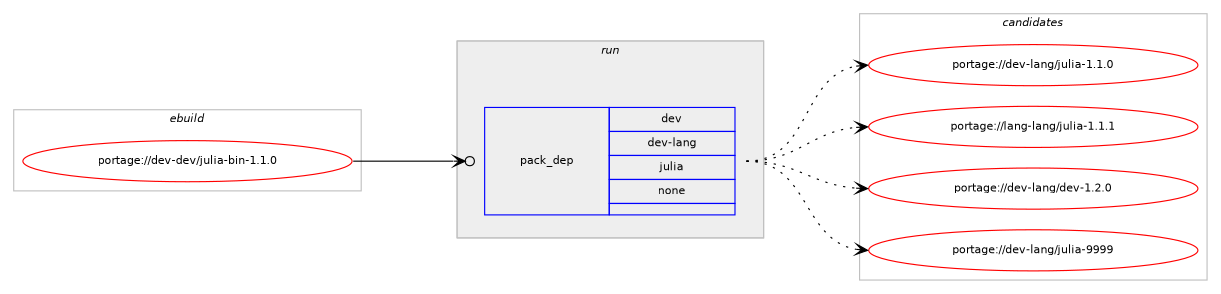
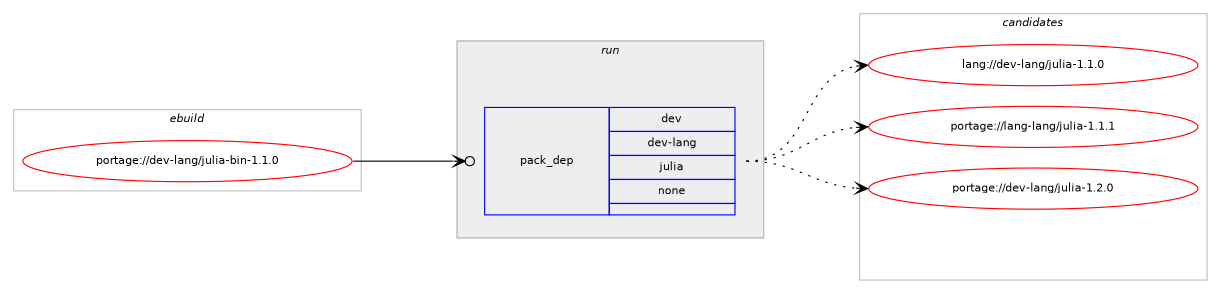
  digraph {
    compound=true
    concentrate=true
    fontname=Helvetica
    fontsize=10
    newrank=true
    rankdir=LR
    ranksep=1.5
    node [color=red fontname=Helvetica fontsize=10]
    edge [arrowhead=vee headport=w style=dotted tailport=e weight=100]
-   n1 [label="portage://dev-dev/julia-bin-1.1.0" width=4]
+   n1 [label="portage://dev-lang/julia-bin-1.1.0" width=4]
    n2 [color=blue label=<<TABLE BORDER="0" CELLBORDER="1" CELLSPACING="0" CELLPADDING="4" WIDTH="220"><TR><TD ROWSPAN="6" CELLPADDING="30">pack_dep</TD></TR><TR><TD WIDTH="110">dev</TD></TR><TR><TD>dev-lang</TD></TR><TR><TD>julia</TD></TR><TR><TD>none</TD></TR><TR><TD></TD></TR></TABLE>> shape=none]
-   n3 [label="portage://dev-lang/julia-1.1.0" width=4]
+   n3 [label="lang://dev-lang/julia-1.1.0" width=4]
    n4 [label="portage://lang-lang/julia-1.1.1" width=4]
-   n5 [label="portage://dev-lang/dev-1.2.0" width=4]
-   n6 [label="portage://dev-lang/julia-9999" width=4]
+   n5 [label="portage://dev-lang/julia-1.2.0" width=4]
    subgraph cluster_1 {
      color=gray
      label=<<i>ebuild</i>>
      rank=same
      n1
    }
    subgraph cluster_2 {
      color=gray
      label=<<i>dependencies</i>>
      subgraph cluster_3 {
        color=gray
        fillcolor="#eeeeee"
        label=<<i>compile</i>>
        style=filled
      }
      subgraph cluster_4 {
        color=gray
        fillcolor="#eeeeee"
        label=<<i>compile and run</i>>
        style=filled
        subgraph sub_5 {
          color=gray
          fillcolor="#eeeeee"
          label=<<i>compile and run</i>>
          style=filled
          n2
        }
      }
      subgraph cluster_6 {
        color=gray
        fillcolor="#eeeeee"
        label=<<i>run</i>>
        style=filled
      }
    }
    subgraph cluster_7 {
      color=gray
      label=<<i>candidates</i>>
      rank=same
      subgraph sub_8 {
        color=black
        label=<<i>candidates</i>>
        nodesep=1
        rank=same
        n3
        n4
        n5
-       n6
      }
    }
    n1 -> n2 [arrowhead=odotvee style=solid weight=20]
    n2 -> n3
    n2 -> n4
    n2 -> n5
-   n2 -> n6
  }
